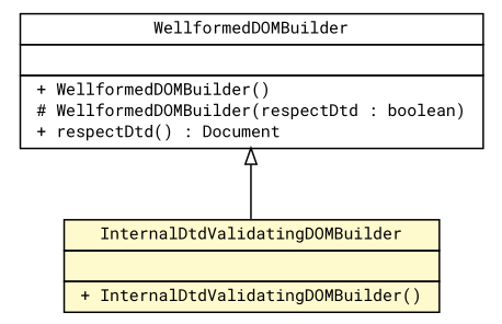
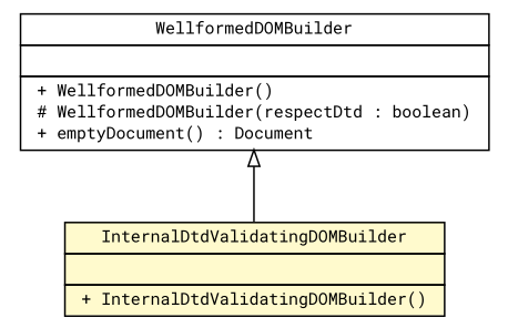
  digraph {
    nodesep=0.25
    ranksep=0.5
    fontname="Roboto Mono"
    node [fontcolor=black fontname="Roboto Mono" fontsize=10.0 shape=plaintext]
-   n1 [label=<<table title="org.tanjakostic.jcleancim.xml.WellformedDOMBuilder" border="0" cellborder="1" cellspacing="0" cellpadding="2" port="p" href="./WellformedDOMBuilder.html"> 		<tr><td><table border="0" cellspacing="0" cellpadding="1"> <tr><td align="center" balign="center"> WellformedDOMBuilder </td></tr> 		</table></td></tr> 		<tr><td><table border="0" cellspacing="0" cellpadding="1"> <tr><td align="left" balign="left">  </td></tr> 		</table></td></tr> 		<tr><td><table border="0" cellspacing="0" cellpadding="1"> <tr><td align="left" balign="left"> + WellformedDOMBuilder() </td></tr> <tr><td align="left" balign="left"> # WellformedDOMBuilder(respectDtd : boolean) </td></tr> <tr><td align="left" balign="left"> + respectDtd() : Document </td></tr> 		</table></td></tr> 		</table>>]
+   n1 [label=<<table title="org.tanjakostic.jcleancim.xml.WellformedDOMBuilder" border="0" cellborder="1" cellspacing="0" cellpadding="2" port="p" href="./WellformedDOMBuilder.html"> 		<tr><td><table border="0" cellspacing="0" cellpadding="1"> <tr><td align="center" balign="center"> WellformedDOMBuilder </td></tr> 		</table></td></tr> 		<tr><td><table border="0" cellspacing="0" cellpadding="1"> <tr><td align="left" balign="left">  </td></tr> 		</table></td></tr> 		<tr><td><table border="0" cellspacing="0" cellpadding="1"> <tr><td align="left" balign="left"> + WellformedDOMBuilder() </td></tr> <tr><td align="left" balign="left"> # WellformedDOMBuilder(respectDtd : boolean) </td></tr> <tr><td align="left" balign="left"> + emptyDocument() : Document </td></tr> 		</table></td></tr> 		</table>>]
    n2 [label=<<table title="org.tanjakostic.jcleancim.xml.InternalDtdValidatingDOMBuilder" border="0" cellborder="1" cellspacing="0" cellpadding="2" port="p" bgcolor="lemonChiffon" href="./InternalDtdValidatingDOMBuilder.html"> 		<tr><td><table border="0" cellspacing="0" cellpadding="1"> <tr><td align="center" balign="center"> InternalDtdValidatingDOMBuilder </td></tr> 		</table></td></tr> 		<tr><td><table border="0" cellspacing="0" cellpadding="1"> <tr><td align="left" balign="left">  </td></tr> 		</table></td></tr> 		<tr><td><table border="0" cellspacing="0" cellpadding="1"> <tr><td align="left" balign="left"> + InternalDtdValidatingDOMBuilder() </td></tr> 		</table></td></tr> 		</table>>]
    n1 -> n2 [arrowtail=empty dir=back fontname="Roboto Mono" fontsize=10 headport=p labelfontname=arial labelfontsize=10 tailport=p]
  }
